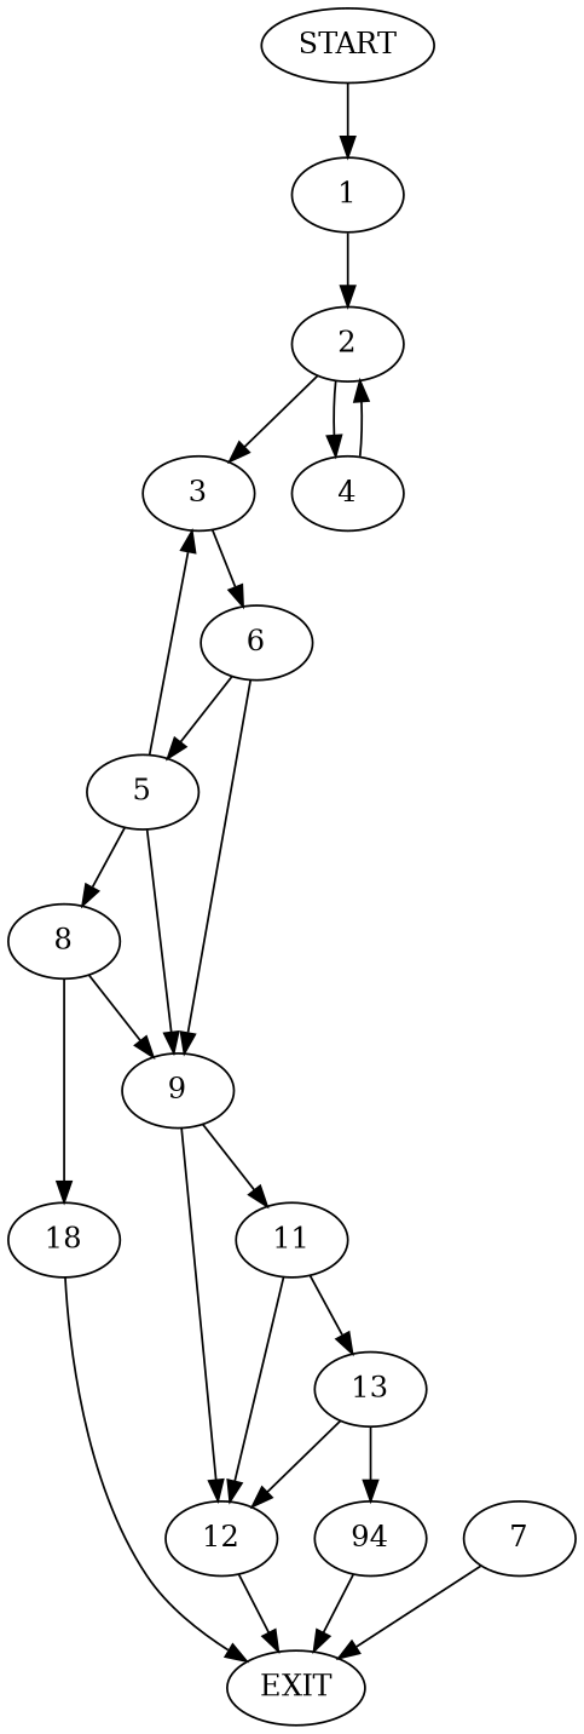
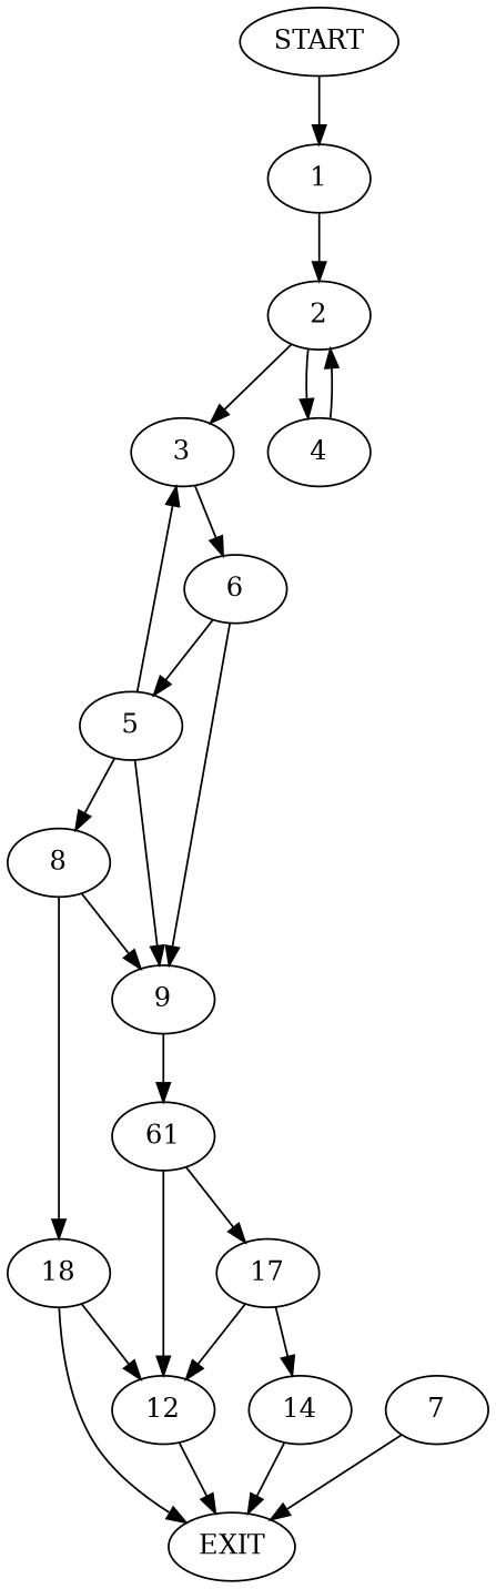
  digraph {
    n1 [label=START]
    1
    2
    n4 [label=EXIT]
    3
    4
    6
    5
    8
    9
    n11 [label=18]
-   11
+   11 [label=61]
    12
    7
-   13
-   14 [label=94]
+   13 [label=17]
+   14
    n1 -> 1
    1 -> 2
    2 -> 3
    2 -> 4
    3 -> 6
    4 -> 2
    6 -> 5
    6 -> 9
    5 -> 3
    5 -> 8
    5 -> 9
    8 -> 9
    8 -> n11
    9 -> 11
-   9 -> 12
+   n11 -> 12
    n11 -> n4
    11 -> 12
    11 -> 13
    12 -> n4
    7 -> n4
    13 -> 12
    13 -> 14
    14 -> n4
  }
